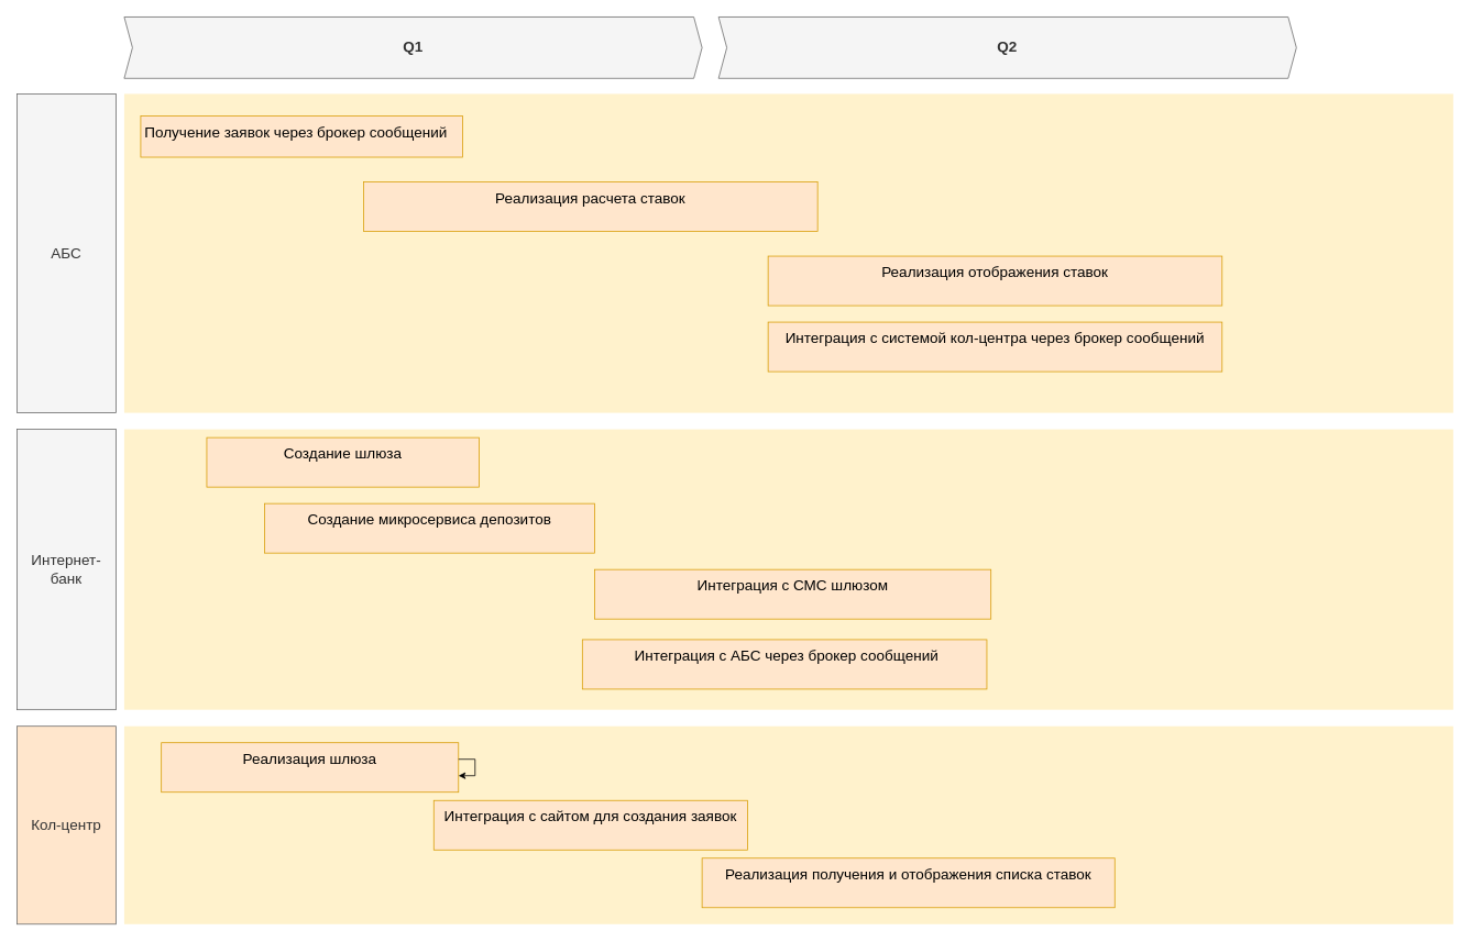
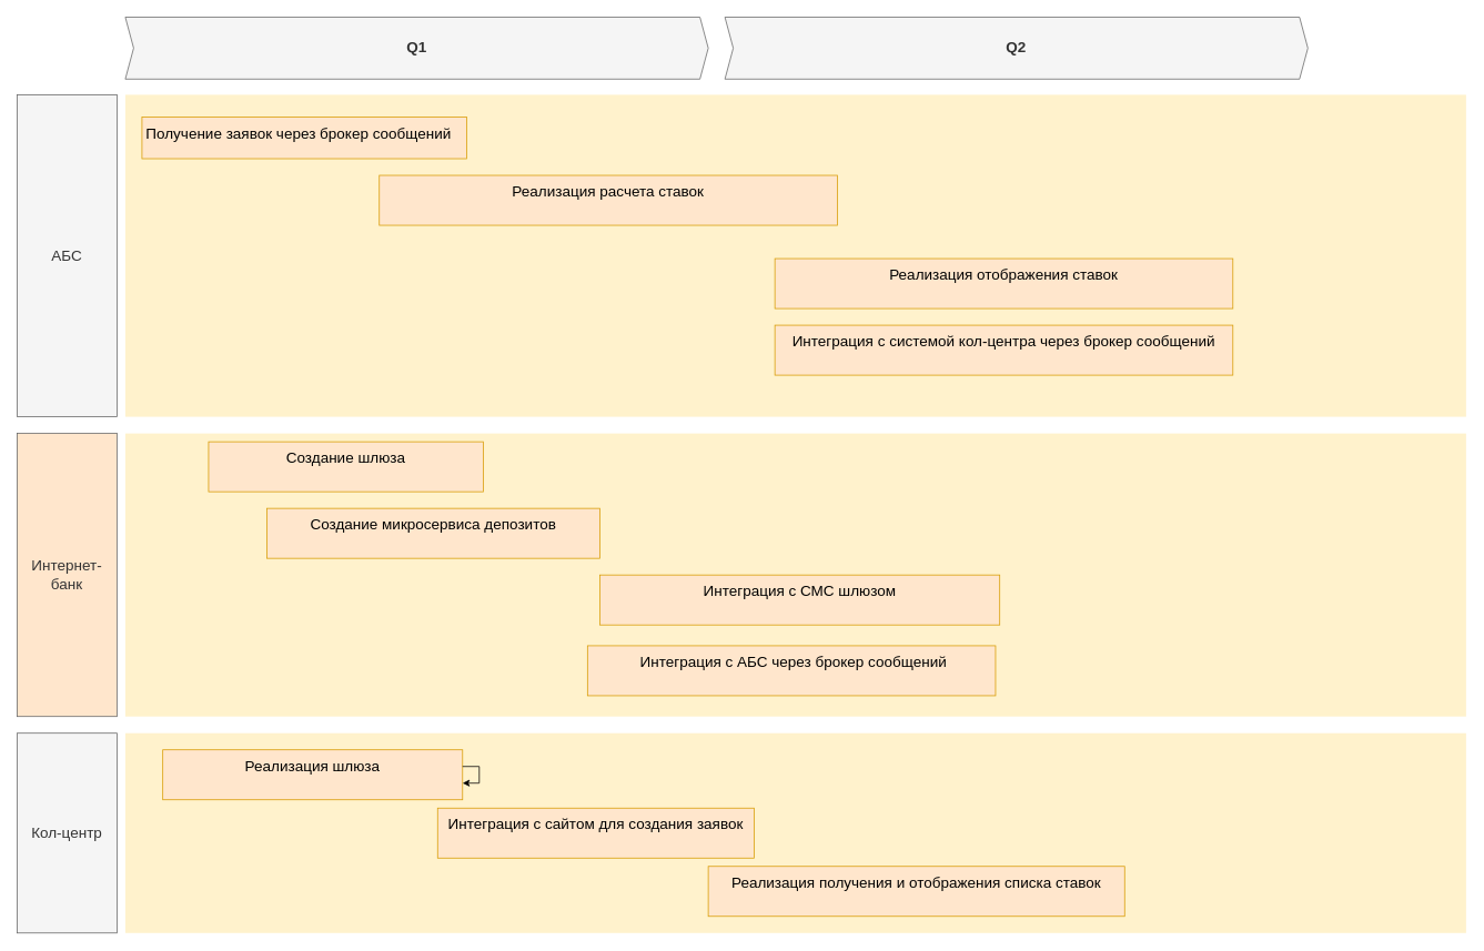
  <mxCell id="0" />
  <mxCell id="1" parent="0" />
  <mxCell id="2" value="" style="shape=rect;fillColor=#fff2cc;strokeColor=none;fontSize=24;html=1;whiteSpace=wrap;align=left;verticalAlign=top;spacing=5;rounded=0;" parent="1" vertex="1"><mxGeometry x="150" y="520" width="1610" height="340" as="geometry" /></mxCell>
  <mxCell id="3" value="" style="shape=rect;fillColor=#fff2cc;strokeColor=none;fontSize=24;html=1;whiteSpace=wrap;align=left;verticalAlign=top;spacing=5;rounded=0;" parent="1" vertex="1"><mxGeometry x="150" y="113.2" width="1610" height="386.8" as="geometry" /></mxCell>
  <mxCell id="4" value="Получение заявок через брокер сообщений" style="shape=rect;fillColor=#ffe6cc;strokeColor=#d79b00;fontSize=18;html=1;whiteSpace=wrap;align=left;verticalAlign=top;spacing=5;rounded=0;" parent="1" vertex="1"><mxGeometry x="170" y="140" width="390" height="50" as="geometry" /></mxCell>
- <mxCell id="5" value="&lt;div style=&quot;text-align: left;&quot;&gt;&lt;span style=&quot;background-color: transparent;&quot;&gt;Реализация расчета ставок&lt;/span&gt;&lt;/div&gt;" style="shape=rect;fillColor=#ffe6cc;strokeColor=#d79b00;fontSize=18;html=1;whiteSpace=wrap;align=center;verticalAlign=top;spacing=5;rounded=0;" parent="1" vertex="1"><mxGeometry x="440" y="220" width="550" height="60" as="geometry" /></mxCell>
+ <mxCell id="5" value="&lt;div style=&quot;text-align: left;&quot;&gt;&lt;span style=&quot;background-color: transparent;&quot;&gt;Реализация расчета ставок&lt;/span&gt;&lt;/div&gt;" style="shape=rect;fillColor=#ffe6cc;strokeColor=#d79b00;fontSize=18;html=1;whiteSpace=wrap;align=center;verticalAlign=top;spacing=5;rounded=0;" parent="1" vertex="1"><mxGeometry x="455" y="210" width="550" height="60" as="geometry" /></mxCell>
  <mxCell id="6" value="АБС" style="rounded=0;whiteSpace=wrap;html=1;fillColor=#f5f5f5;fontColor=#333333;strokeColor=#666666;fontSize=18;" parent="1" vertex="1"><mxGeometry x="20" y="113.2" width="120" height="386.8" as="geometry" /></mxCell>
- <mxCell id="7" value="Интернет-банк" style="rounded=0;whiteSpace=wrap;html=1;fillColor=#f5f5f5;fontColor=#333333;strokeColor=#666666;fontSize=18;" parent="1" vertex="1"><mxGeometry x="20" y="520" width="120" height="340" as="geometry" /></mxCell>
+ <mxCell id="7" value="Интернет-банк" style="rounded=0;whiteSpace=wrap;html=1;fillColor=#ffe6cc;fontColor=#333333;strokeColor=#666666;fontSize=18;" parent="1" vertex="1"><mxGeometry x="20" y="520" width="120" height="340" as="geometry" /></mxCell>
  <mxCell id="8" value="Q1" style="shape=step;perimeter=stepPerimeter;whiteSpace=wrap;html=1;fixedSize=1;size=10;fillColor=#f5f5f5;strokeColor=#666666;fontSize=18;fontStyle=1;align=center;rounded=0;fontColor=#333333;" parent="1" vertex="1"><mxGeometry x="150" y="20" width="700" height="74.4" as="geometry" /></mxCell>
  <mxCell id="9" value="Создание шлюза" style="shape=rect;fillColor=#ffe6cc;strokeColor=#d79b00;fontSize=18;html=1;whiteSpace=wrap;align=center;verticalAlign=top;spacing=5;rounded=0;" parent="1" vertex="1"><mxGeometry x="250" y="530" width="330" height="60" as="geometry" /></mxCell>
  <mxCell id="10" value="Создание микросервиса депозитов" style="shape=rect;fillColor=#ffe6cc;strokeColor=#d79b00;fontSize=18;html=1;whiteSpace=wrap;align=center;verticalAlign=top;spacing=5;rounded=0;" parent="1" vertex="1"><mxGeometry x="320" y="610" width="400" height="60" as="geometry" /></mxCell>
  <mxCell id="11" value="" style="shape=rect;fillColor=#fff2cc;strokeColor=none;fontSize=24;html=1;whiteSpace=wrap;align=left;verticalAlign=top;spacing=5;rounded=0;" vertex="1" parent="1"><mxGeometry x="150" y="880" width="1610" height="240" as="geometry" /></mxCell>
- <mxCell id="12" value="Кол-центр" style="rounded=0;whiteSpace=wrap;html=1;fillColor=#ffe6cc;fontColor=#333333;strokeColor=#666666;fontSize=18;" vertex="1" parent="1"><mxGeometry x="20" y="880" width="120" height="240" as="geometry" /></mxCell>
+ <mxCell id="12" value="Кол-центр" style="rounded=0;whiteSpace=wrap;html=1;fillColor=#f5f5f5;fontColor=#333333;strokeColor=#666666;fontSize=18;" vertex="1" parent="1"><mxGeometry x="20" y="880" width="120" height="240" as="geometry" /></mxCell>
  <mxCell id="13" value="&lt;div style=&quot;text-align: left;&quot;&gt;Реализация отображения ставок&lt;/div&gt;" style="shape=rect;fillColor=#ffe6cc;strokeColor=#d79b00;fontSize=18;html=1;whiteSpace=wrap;align=center;verticalAlign=top;spacing=5;rounded=0;" vertex="1" parent="1"><mxGeometry x="930" y="310" width="550" height="60" as="geometry" /></mxCell>
  <mxCell id="14" value="&lt;div style=&quot;text-align: left;&quot;&gt;Интеграция с системой кол-центра через брокер сообщений&lt;/div&gt;" style="shape=rect;fillColor=#ffe6cc;strokeColor=#d79b00;fontSize=18;html=1;whiteSpace=wrap;align=center;verticalAlign=top;spacing=5;rounded=0;" vertex="1" parent="1"><mxGeometry x="930" y="390" width="550" height="60" as="geometry" /></mxCell>
  <mxCell id="15" value="Интеграция с СМС шлюзом" style="shape=rect;fillColor=#ffe6cc;strokeColor=#d79b00;fontSize=18;html=1;whiteSpace=wrap;align=center;verticalAlign=top;spacing=5;rounded=0;" vertex="1" parent="1"><mxGeometry x="720" y="690" width="480" height="60" as="geometry" /></mxCell>
  <mxCell id="16" value="&amp;nbsp;Интеграция с АБС через брокер сообщений" style="shape=rect;fillColor=#ffe6cc;strokeColor=#d79b00;fontSize=18;html=1;whiteSpace=wrap;align=center;verticalAlign=top;spacing=5;rounded=0;" vertex="1" parent="1"><mxGeometry x="705" y="775" width="490" height="60" as="geometry" /></mxCell>
  <mxCell id="17" value="Интеграция с сайтом для создания заявок" style="shape=rect;fillColor=#ffe6cc;strokeColor=#d79b00;fontSize=18;html=1;whiteSpace=wrap;align=center;verticalAlign=top;spacing=5;rounded=0;" vertex="1" parent="1"><mxGeometry x="525" y="970" width="380" height="60" as="geometry" /></mxCell>
  <mxCell id="18" value="Реализация получения и отображения списка ставок" style="shape=rect;fillColor=#ffe6cc;strokeColor=#d79b00;fontSize=18;html=1;whiteSpace=wrap;align=center;verticalAlign=top;spacing=5;rounded=0;" vertex="1" parent="1"><mxGeometry x="850" y="1040" width="500" height="60" as="geometry" /></mxCell>
  <mxCell id="19" value="Реализация шлюза" style="shape=rect;fillColor=#ffe6cc;strokeColor=#d79b00;fontSize=18;html=1;whiteSpace=wrap;align=center;verticalAlign=top;spacing=5;rounded=0;" vertex="1" parent="1"><mxGeometry x="195" y="900" width="360" height="60" as="geometry" /></mxCell>
  <mxCell id="20" style="edgeStyle=orthogonalEdgeStyle;rounded=0;orthogonalLoop=1;jettySize=auto;html=1;" edge="1" parent="1" source="19" target="19"><mxGeometry relative="1" as="geometry" /></mxCell>
  <mxCell id="21" value="Q2" style="shape=step;perimeter=stepPerimeter;whiteSpace=wrap;html=1;fixedSize=1;size=10;fillColor=#f5f5f5;strokeColor=#666666;fontSize=18;fontStyle=1;align=center;rounded=0;fontColor=#333333;" vertex="1" parent="1"><mxGeometry x="870" y="20" width="700" height="74.4" as="geometry" /></mxCell>
